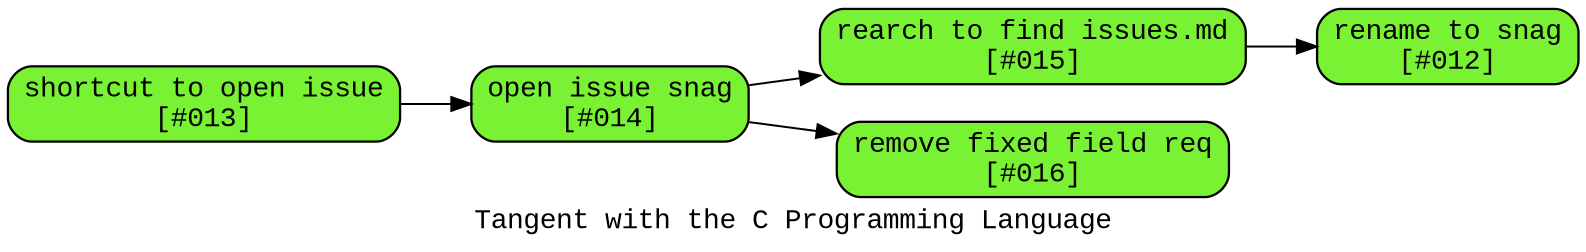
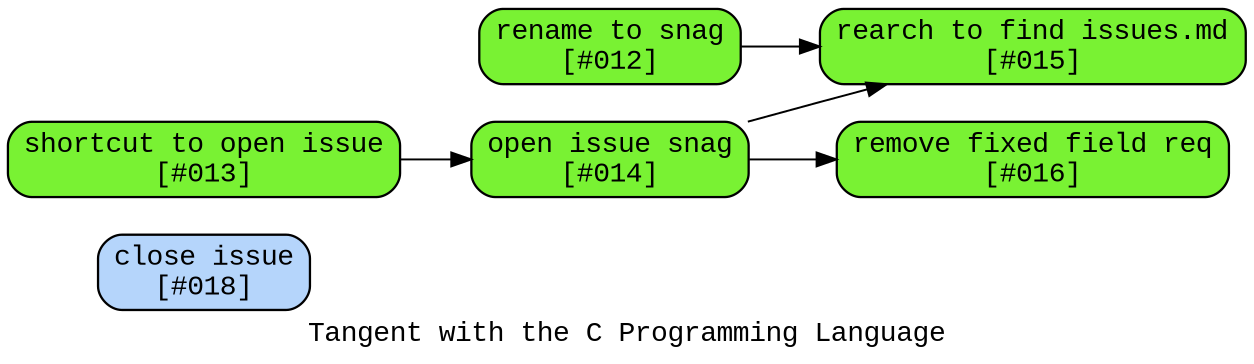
  digraph {
    fontname="Liberation Mono"
    label="Tangent with the C Programming Language"
    rankdir=LR
    node [fillcolor="#79f233" fontname="Liberation Mono" penwidth=1.1566 shape=Mrecord style=filled]
    edge [fontname="Liberation Mono"]
+   n1 [fillcolor="#b5d5fb" label="close issue\n[#018]"]
    n2 [label="open issue snag\n[#014]"]
    n3 [label="rearch to find issues.md\n[#015]"]
    n4 [label="remove fixed field req\n[#016]"]
    n5 [label="rename to snag\n[#012]"]
    n6 [label="shortcut to open issue\n[#013]"]
    n2 -> n3
    n2 -> n4
-   n3 -> n5
+   n5 -> n3
    n6 -> n2
  }
